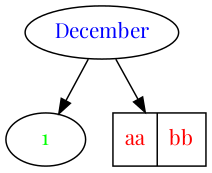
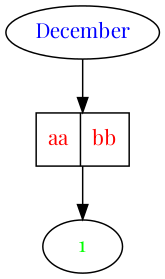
  digraph {
    fontname="Playfair Display"
    node [fontname="Playfair Display"]
    edge [fontname="Playfair Display"]
    n1 [fontcolor="#00ff00" label=1]
    n2 [fontcolor="#0000ff" label=December]
    n3 [fontcolor="#ff0000" label="aa|bb" shape=record]
-   n2 -> n1
+   n3 -> n1
    n2 -> n3
  }
